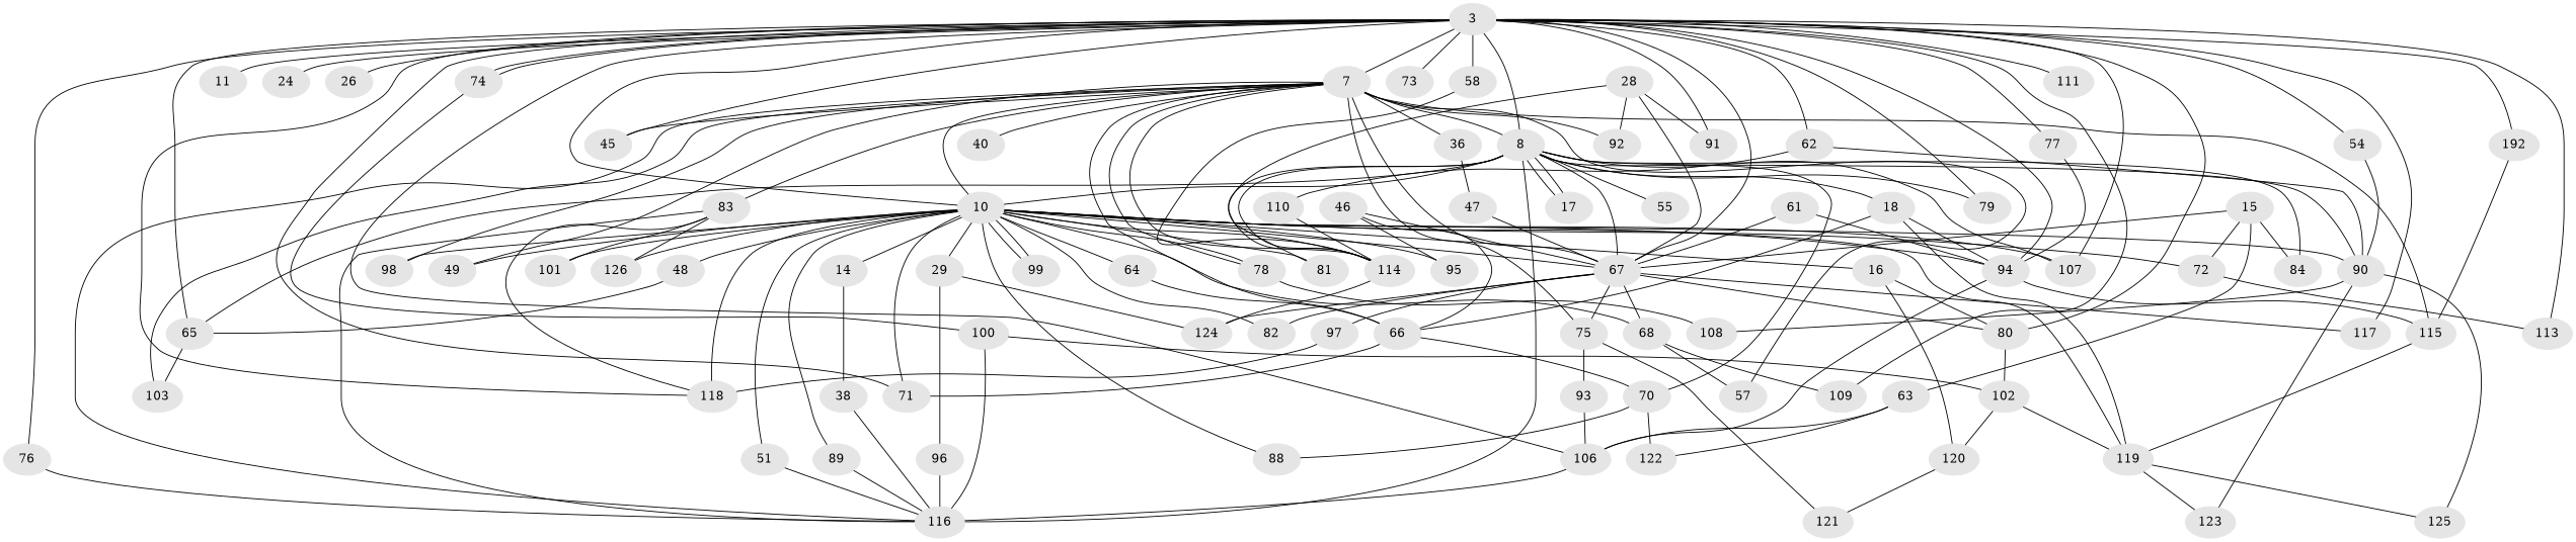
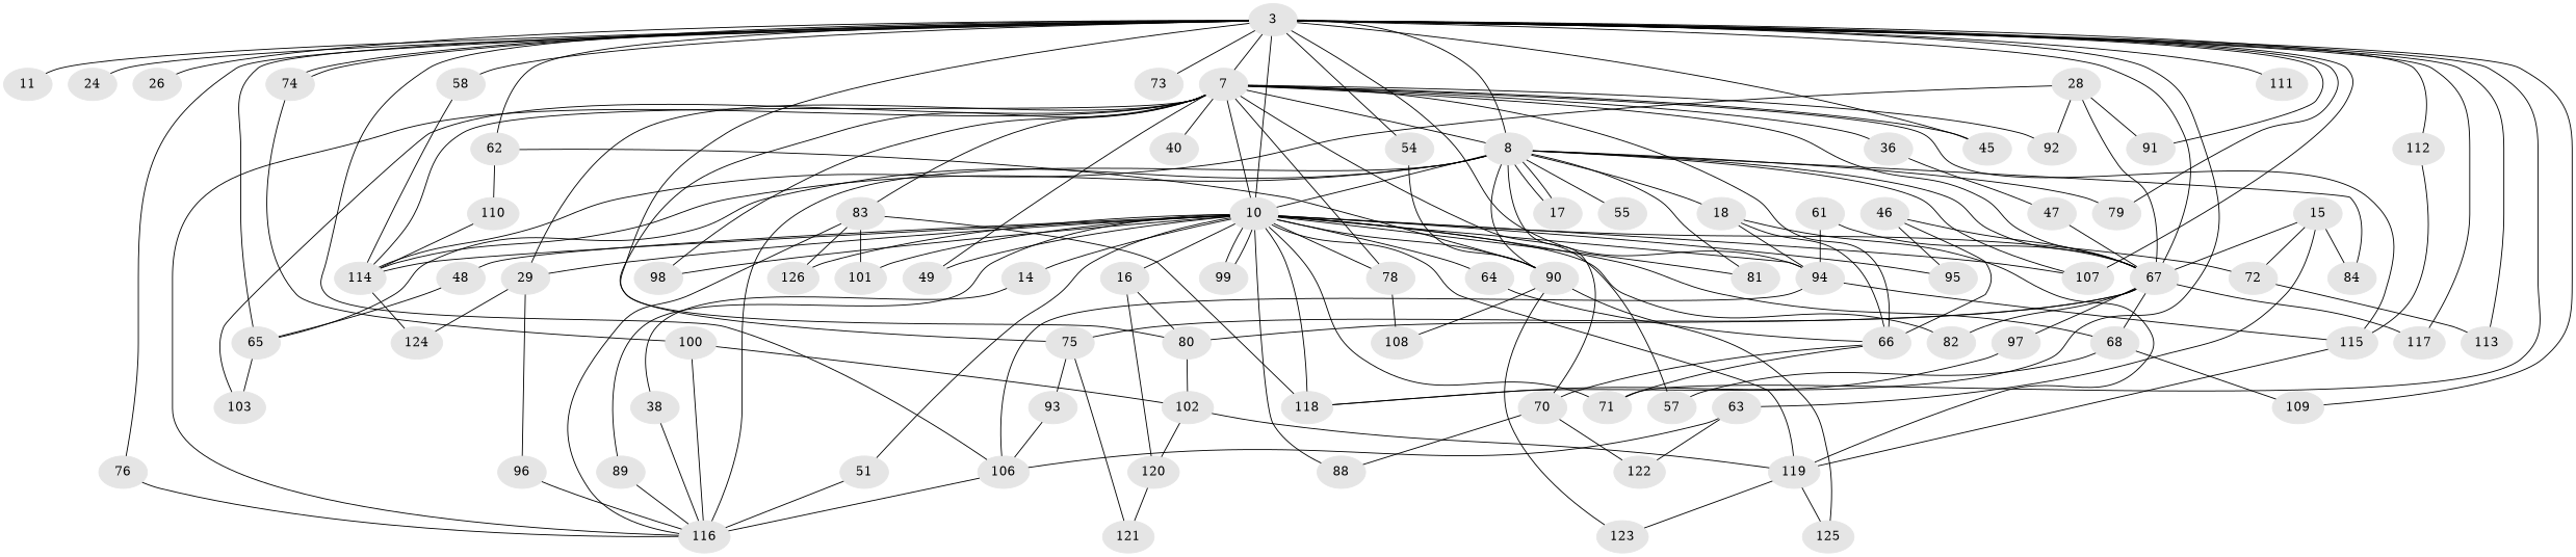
  graph {
    node [color=gray90 style=filled]
    3 [super="+2"]
    7 [super="+6"]
    8 [super="+1"]
    10 [super="+4"]
    11
    24
    26
    45
    54
    58 [super="+53"]
    62
    65 [super="+35"]
    67 [super="+52+56+9"]
    71 [super="+31"]
    73
    74
    76
-   77
    79
    80 [super="+41"]
    91
    94 [super="+34+59"]
    106 [super="+43"]
    107 [super="+21+85"]
    109
    111
-   112 [label=192]
+   112
    113
    117 [super="+69"]
    118 [super="+86+19"]
    36
    n32 [label=29 super="+13"]
    40
    49
    66 [super="+22"]
    75
    78
    83 [super="+42"]
    n39 [label=57]
    92
    98
    103
    114 [super="+60+104"]
    115 [super="+105"]
    116 [super="+32+37"]
    17
    18
    55
    70
    81
    84
    90 [super="+50"]
    14
    16
    48
    51
    64
    68
    72
    82
    88
    89
    95
    99
    101
    119 [super="+29"]
    126
    110
    124 [super="+57"]
    97
    100
    102
    47
    96
    93
    121
    108
    122
    123
    125
    38
    120
    15
    63
    28
    46
    61
    3 -- 7 [weight=4]
    3 -- 8 [weight=4]
    3 -- 10 [weight=4]
    3 -- 11 [weight=2]
    3 -- 24
    3 -- 26 [weight=2]
    3 -- 45
    3 -- 54
    3 -- 58 [weight=2]
    3 -- 62
    3 -- 65 [weight=2]
    3 -- 67 [weight=5]
    3 -- 71
    3 -- 73 [weight=2]
    3 -- 74
    3 -- 74
    3 -- 76
-   3 -- 77
    3 -- 79
    3 -- 80
    3 -- 91
    3 -- 94
    3 -- 106
    3 -- 107
    3 -- 109
    3 -- 111 [weight=2]
    3 -- 112
    3 -- 113
    3 -- 117 [weight=2]
    3 -- 118
    7 -- 8 [weight=4]
    7 -- 10 [weight=4]
    7 -- 45
    7 -- 67 [weight=5]
    7 -- 36 [weight=2]
+   7 -- n32 [weight=2]
    7 -- 40
    7 -- 49
    7 -- 66 [weight=2]
    7 -- 75
    7 -- 78
    7 -- 83
    7 -- n39
    7 -- 92
    7 -- 98
    7 -- 103
    7 -- 114
    7 -- 115 [weight=2]
    7 -- 116
    8 -- 10 [weight=4]
    8 -- 65
    8 -- 67 [weight=4]
    8 -- 79
    8 -- 107
    8 -- 114 [weight=2]
    8 -- 116 [weight=4]
    8 -- 17
    8 -- 17
    8 -- 18 [weight=2]
    8 -- 55 [weight=2]
    8 -- 70
    8 -- 81
    8 -- 84
    8 -- 90 [weight=2]
-   10 -- 67 [weight=5]
    10 -- 71
    10 -- 94 [weight=3]
    10 -- 107 [weight=4]
    10 -- 118 [weight=3]
    10 -- n32
    10 -- 49
    10 -- 78
    10 -- 98
    10 -- 114 [weight=2]
    10 -- 81
    10 -- 90
    10 -- 14
    10 -- 16 [weight=2]
    10 -- 48
    10 -- 51
    10 -- 64
    10 -- 68
    10 -- 72
    10 -- 82
    10 -- 88
    10 -- 89
    10 -- 95
    10 -- 99
    10 -- 99
    10 -- 101
    10 -- 119
    10 -- 126
    54 -- 90
    58 -- 114
    62 -- 90
    62 -- 110
    65 -- 103
    67 -- 80
    67 -- 117
    67 -- 75
    67 -- 68
    67 -- 82
-   67 -- 124
    67 -- 97
    74 -- 100
    76 -- 116
-   77 -- 94
    80 -- 102
    94 -- 106
    94 -- 115
    106 -- 116
    112 -- 115
    36 -- 47
    n32 -- 124
    n32 -- 96
    66 -- 71
    66 -- 70
    75 -- 93
    75 -- 121
    78 -- 108
    83 -- 118
    83 -- 116
    83 -- 101
    83 -- 126
    114 -- 124
    115 -- 119
    18 -- 94
    18 -- 66
    18 -- 119
    70 -- 88
    70 -- 122
    90 -- 108
    90 -- 123
    90 -- 125
    14 -- 38
    16 -- 80
    16 -- 120
    48 -- 65
    51 -- 116
    64 -- 66
    68 -- 109
    68 -- n39
    72 -- 113
    89 -- 116
    119 -- 123
    119 -- 125
    110 -- 114
    97 -- 118
    100 -- 116
    100 -- 102
    102 -- 119
    102 -- 120
    47 -- 67
    96 -- 116
    93 -- 106
    38 -- 116
    120 -- 121
    15 -- 67 [weight=2]
    15 -- 84
    15 -- 72
    15 -- 63
    63 -- 106
    63 -- 122
    28 -- 67
    28 -- 91
    28 -- 92
    28 -- 114
    46 -- 67
    46 -- 66
    46 -- 95
    61 -- 67
    61 -- 94
  }
